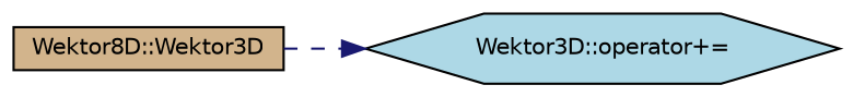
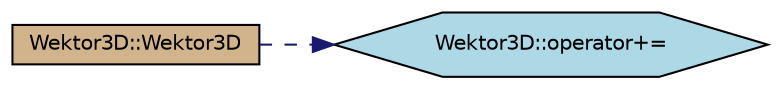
  digraph {
    rankdir=LR
    node [color=black fontname=Helvetica fontsize=10 style=filled]
-   n1 [fillcolor=tan fontcolor=black height=0.2 label="Wektor8D::Wektor3D" shape=box width=0.4]
+   n1 [fillcolor=tan fontcolor=black height=0.2 label="Wektor3D::Wektor3D" shape=box width=0.4]
    n2 [fillcolor=lightblue height=0.2 label="Wektor3D::operator+=" shape=hexagon width=0.4]
    n1 -> n2 [color=midnightblue fontname=Helvetica fontsize=10 labelfontname=Helvetica labelfontsize=10 style=dashed]
  }
